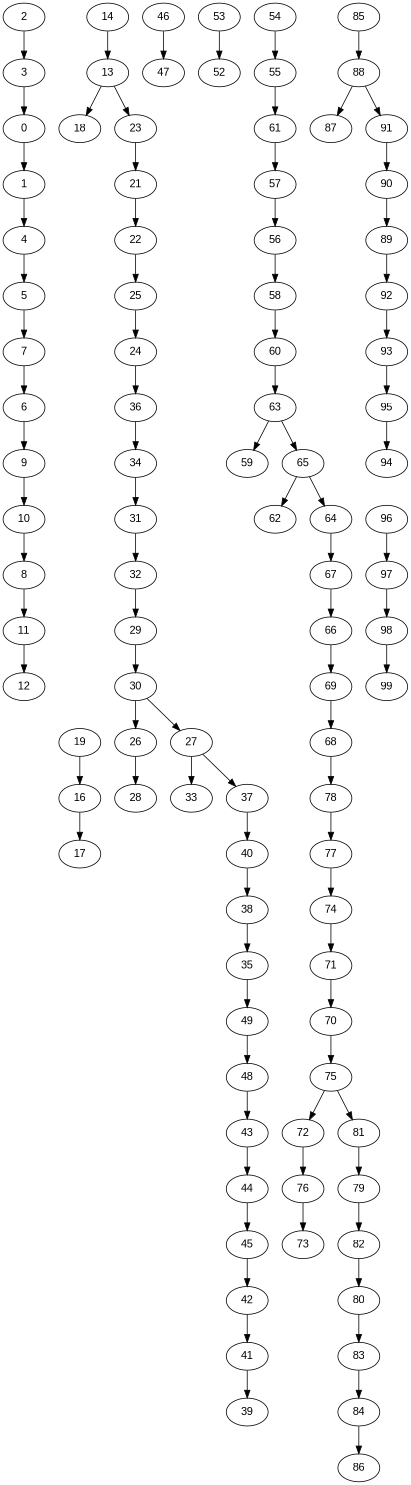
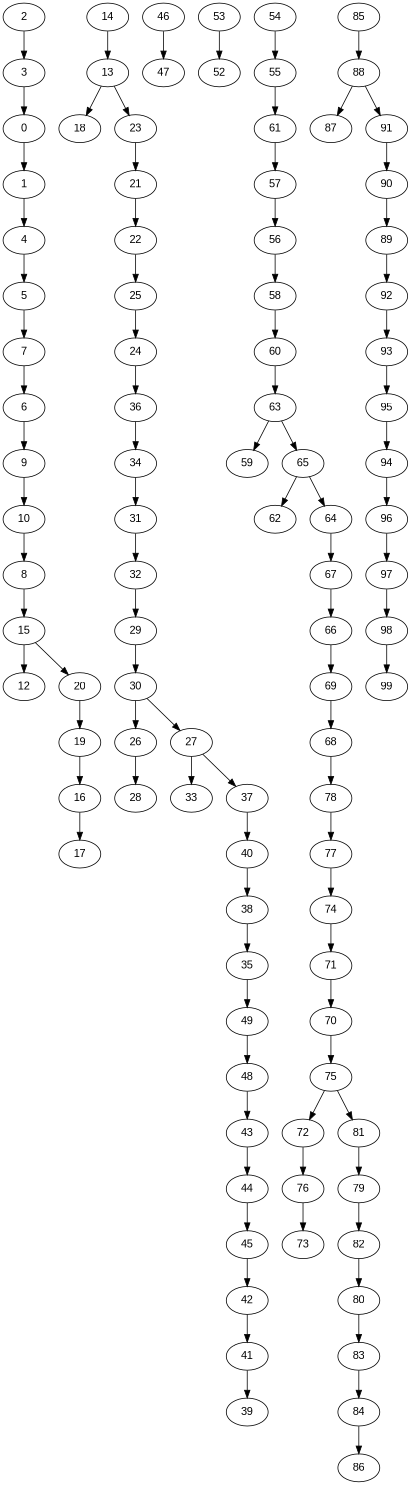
  digraph {
    fontname="Liberation Sans"
    node [fontname="Liberation Sans"]
    edge [fontname="Liberation Sans"]
    n1 [label=0]
    n2 [label=1]
    n3 [label=4]
    n4 [label=5]
    n5 [label=2]
    n6 [label=3]
    n7 [label=7]
    n8 [label=6]
    n9 [label=9]
    n10 [label=10]
    n11 [label=8]
-   n12 [label=11]
+   n12 [label=15]
    n13 [label=12]
+   n14 [label=20]
    n15 [label=19]
    n16 [label=13]
    n17 [label=18]
    n18 [label=23]
    n19 [label=21]
    n20 [label=14]
    n21 [label=16]
    n22 [label=17]
    n23 [label=22]
    n24 [label=25]
    n25 [label=24]
    n26 [label=36]
    n27 [label=34]
    n28 [label=26]
    n29 [label=28]
    n30 [label=27]
    n31 [label=33]
    n32 [label=37]
    n33 [label=40]
    n34 [label=29]
    n35 [label=30]
    n36 [label=31]
    n37 [label=32]
    n38 [label=35]
    n39 [label=49]
    n40 [label=48]
    n41 [label=38]
    n42 [label=39]
    n43 [label=41]
    n44 [label=42]
    n45 [label=43]
    n46 [label=44]
    n47 [label=45]
    n48 [label=46]
    n49 [label=47]
    n50 [label=53]
    n51 [label=52]
    n52 [label=54]
    n53 [label=55]
    n54 [label=61]
    n55 [label=57]
    n56 [label=56]
    n57 [label=58]
    n58 [label=60]
    n59 [label=63]
    n60 [label=59]
    n61 [label=65]
    n62 [label=62]
    n63 [label=64]
    n64 [label=67]
    n65 [label=66]
    n66 [label=69]
    n67 [label=68]
    n68 [label=78]
    n69 [label=77]
    n70 [label=70]
    n71 [label=75]
    n72 [label=72]
    n73 [label=81]
    n74 [label=71]
    n75 [label=76]
    n76 [label=73]
    n77 [label=74]
    n78 [label=79]
    n79 [label=82]
    n80 [label=80]
    n81 [label=83]
    n82 [label=84]
    n83 [label=86]
    n84 [label=85]
    n85 [label=88]
    n86 [label=87]
    n87 [label=91]
    n88 [label=90]
    n89 [label=89]
    n90 [label=92]
    n91 [label=93]
    n92 [label=95]
    n93 [label=94]
    n94 [label=96]
    n95 [label=97]
    n96 [label=98]
    n97 [label=99]
    n1 -> n2
    n2 -> n3
    n3 -> n4
    n4 -> n7
    n5 -> n6
    n6 -> n1
    n7 -> n8
    n8 -> n9
    n9 -> n10
    n10 -> n11
    n11 -> n12
    n12 -> n13
+   n12 -> n14
+   n14 -> n15
    n15 -> n21
    n16 -> n17
    n16 -> n18
    n18 -> n19
    n19 -> n23
    n20 -> n16
    n21 -> n22
    n23 -> n24
    n24 -> n25
    n25 -> n26
    n26 -> n27
    n27 -> n36
    n28 -> n29
    n30 -> n31
    n30 -> n32
    n32 -> n33
    n33 -> n41
    n34 -> n35
    n35 -> n28
    n35 -> n30
    n36 -> n37
    n37 -> n34
    n38 -> n39
    n39 -> n40
    n40 -> n45
    n41 -> n38
    n43 -> n42
    n44 -> n43
    n45 -> n46
    n46 -> n47
    n47 -> n44
    n48 -> n49
    n50 -> n51
    n52 -> n53
    n53 -> n54
    n54 -> n55
    n55 -> n56
    n56 -> n57
    n57 -> n58
    n58 -> n59
    n59 -> n60
    n59 -> n61
    n61 -> n62
    n61 -> n63
    n63 -> n64
    n64 -> n65
    n65 -> n66
    n66 -> n67
    n67 -> n68
    n68 -> n69
    n69 -> n77
    n70 -> n71
    n71 -> n72
    n71 -> n73
    n72 -> n75
    n73 -> n78
    n74 -> n70
    n75 -> n76
    n77 -> n74
    n78 -> n79
    n79 -> n80
    n80 -> n81
    n81 -> n82
    n82 -> n83
    n84 -> n85
    n85 -> n86
    n85 -> n87
    n87 -> n88
    n88 -> n89
    n89 -> n90
    n90 -> n91
    n91 -> n92
    n92 -> n93
+   n93 -> n94
    n94 -> n95
    n95 -> n96
    n96 -> n97
  }
